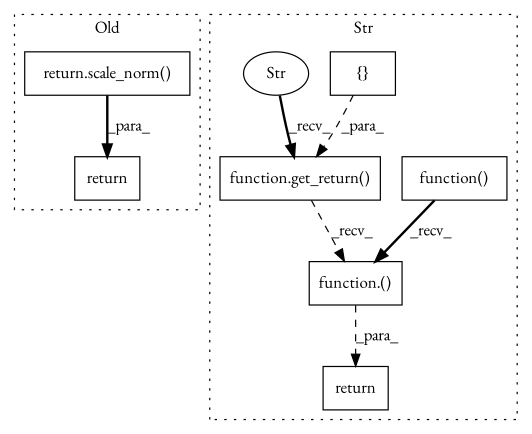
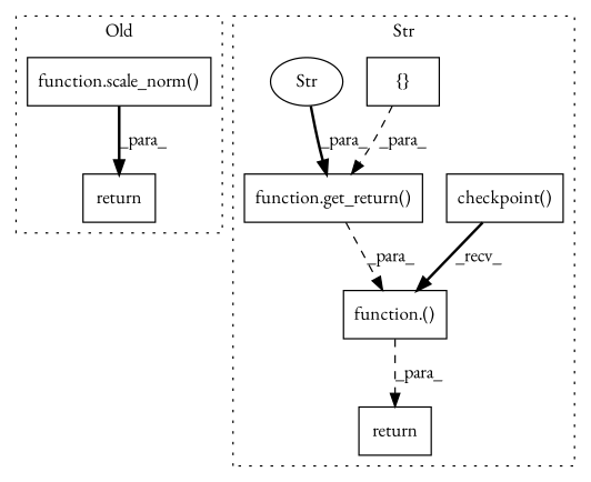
  digraph {
    fontname="EB Garamond"
    node [a=75 fontname="EB Garamond" l=7 shape=box]
    edge [fontname="EB Garamond" style=bold]
    n1 [a=93 label=return s=11741]
-   n2 [l="11,1" label="return.scale_norm()" s="11669,11688"]
-   n3 [l="15,1" label="function()" s="12427,12445"]
+   n2 [l="11,1" label="function.scale_norm()" s="11669,11688"]
+   n3 [l="15,1" label="checkpoint()" s="12427,12445"]
    n4 [a=93 label=return s=12420]
    n5 [a=59 l="1,0" label="{}" s="12101,12114"]
    n6 [l="10,111" label="function.get_return()" s="12063,12115"]
    n7 [a=66 l=21 label=Str s=12078 shape=ellipse]
    n8 [l="20,1" label="function.()" s="12427,12477"]
    subgraph cluster_1 {
      label=Old
      style=dotted
      n1
      n2
    }
    subgraph cluster_2 {
      label=Str
      style=dotted
      n3
      n4
      n5
      n6
      n7
      n8
    }
    n2 -> n1 [label=_para_]
    n3 -> n8 [label=_recv_]
    n5 -> n6 [label=_para_ style=dashed]
-   n6 -> n8 [label=_recv_ style=dashed]
-   n7 -> n6 [label=_recv_]
+   n6 -> n8 [label=_para_ style=dashed]
+   n7 -> n6 [label=_para_]
    n8 -> n4 [label=_para_ style=dashed]
  }
